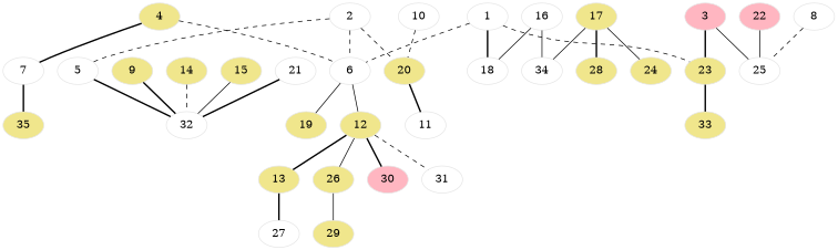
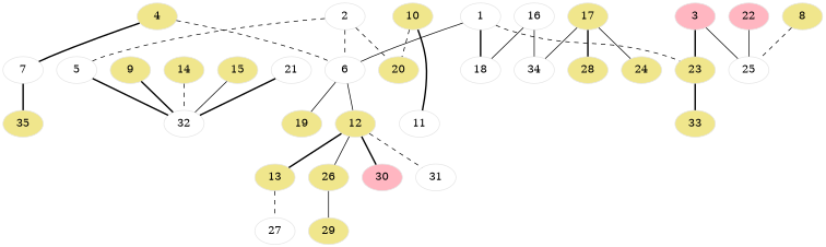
  graph {
    node [color=gray90 fillcolor=khaki style=filled]
    edge [style=solid weight=1.0]
    1 [fillcolor=white]
    6 [fillcolor=white]
    18 [fillcolor=white]
    23
    12
    19
    33
    2 [fillcolor=white]
    5 [fillcolor=white]
    20
    32 [fillcolor=white]
    11 [fillcolor=white]
-   10 [fillcolor=white]
+   10
    3 [fillcolor=lightpink]
    25 [fillcolor=white]
    4
    7 [fillcolor=white]
    35
    13
    26
    30 [fillcolor=lightpink]
    31 [fillcolor=white]
-   8 [fillcolor=white]
+   8
    9
    27 [fillcolor=white]
    29
    14
    15
    16 [fillcolor=white]
    34 [fillcolor=white]
    17
    24
    28
    21 [fillcolor=white]
    22 [fillcolor=lightpink]
-   1 -- 6 [style=dashed]
+   1 -- 6
    1 -- 18 [style=bold]
    1 -- 23 [style=dashed]
    6 -- 12
    6 -- 19
    23 -- 33 [style=bold]
    12 -- 13 [style=bold]
    12 -- 26
    12 -- 30 [style=bold]
    12 -- 31 [style=dashed]
    2 -- 6 [style=dashed]
    2 -- 5 [style=dashed]
    2 -- 20 [style=dashed]
    5 -- 32 [style=bold]
    10 -- 20 [style=dashed]
-   20 -- 11 [style=bold]
+   10 -- 11 [style=bold]
    3 -- 23 [style=bold]
    3 -- 25
    4 -- 6 [style=dashed]
    4 -- 7 [style=bold]
    7 -- 35 [style=bold]
-   13 -- 27 [style=bold]
+   13 -- 27 [style=dashed]
    26 -- 29
    8 -- 25 [style=dashed]
    9 -- 32 [style=bold]
    14 -- 32 [style=dashed]
    15 -- 32
    16 -- 18
    16 -- 34
    17 -- 34
    17 -- 24
    17 -- 28 [style=bold]
    21 -- 32 [style=bold]
    22 -- 25
  }
